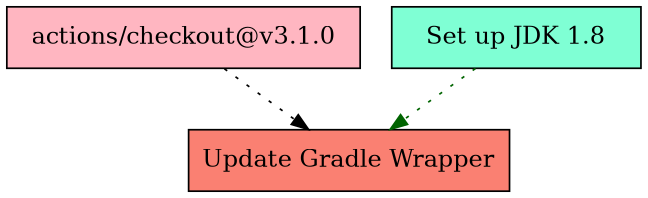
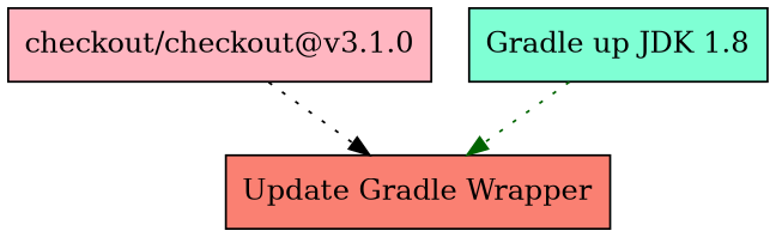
  digraph {
    node [shape=rect style=filled]
    edge [style=dotted]
-   "actions/checkout@v3.1.0" [fillcolor=lightpink]
+   "actions/checkout@v3.1.0" [fillcolor=lightpink label="checkout/checkout@v3.1.0"]
    "Update Gradle Wrapper" [fillcolor=salmon]
-   "Set up JDK 1.8" [fillcolor=aquamarine]
+   "Set up JDK 1.8" [fillcolor=aquamarine label="Gradle up JDK 1.8"]
    "actions/checkout@v3.1.0" -> "Update Gradle Wrapper" [color=black]
    "Set up JDK 1.8" -> "Update Gradle Wrapper" [color=darkgreen]
  }
